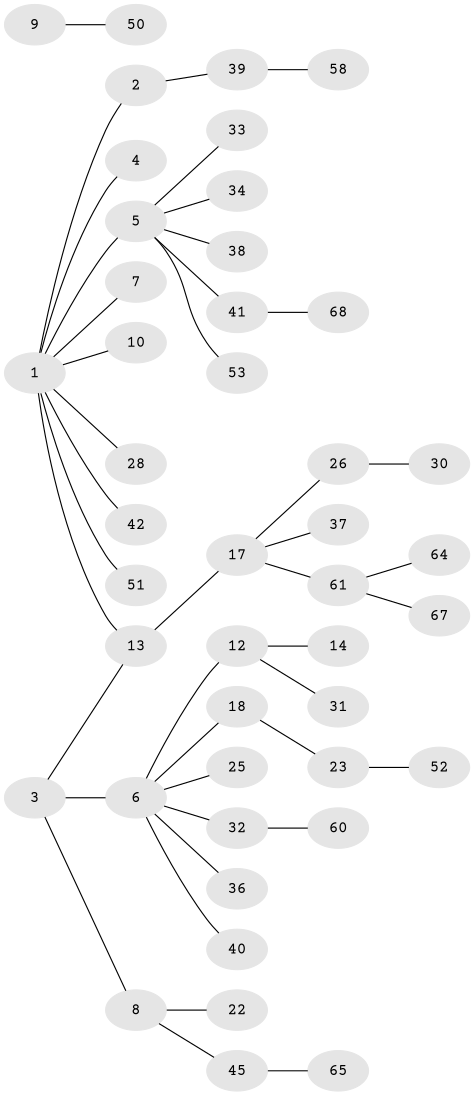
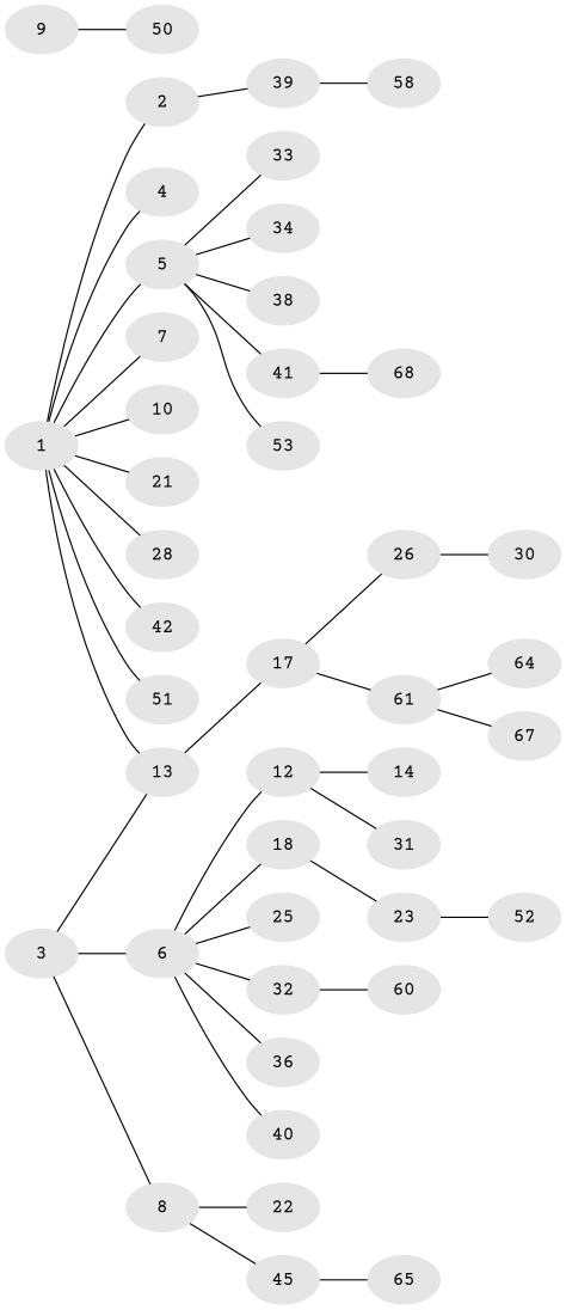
  graph {
    fontname="Courier Prime"
    rankdir=LR
    node [color=gray90 fontname="Courier Prime" style=filled]
    edge [fontname="Courier Prime"]
    1 [super="+20"]
    2 [super="+57"]
    4
    5 [super="+29"]
    7
    10
+   21 [super="+24"]
    28
    42
    51
    13 [super="+15"]
    39 [super="+47"]
    6 [super="+35"]
    3
    8 [super="+19"]
    33
    34
    38
    41 [super="+44"]
    53
    58
    12
    18 [super="+43"]
    25 [super="+54"]
    32 [super="+46"]
    36
    40
    22
    45 [super="+59"]
    17 [super="+27"]
    n31 [label=68 super="+63"]
    14 [super="+16"]
    31 [super="+66"]
    23
    60
    9 [super="+11"]
    50
    65
    26
-   37
    61 [super="+62"]
    30 [super="+49"]
    64
    67 [super="+68"]
    52 [super="+56"]
    1 -- 2
    1 -- 4
    1 -- 5
    1 -- 7
    1 -- 10
+   1 -- 21
    1 -- 28
    1 -- 42
    1 -- 51
    1 -- 13
    2 -- 39
    5 -- 33
    5 -- 34
    5 -- 38
    5 -- 41
    5 -- 53
    13 -- 17
    39 -- 58
    6 -- 12
    6 -- 18
    6 -- 25
    6 -- 32
    6 -- 36
    6 -- 40
    3 -- 13
    3 -- 6
    3 -- 8
    8 -- 22
    8 -- 45
    41 -- n31
    12 -- 14
    12 -- 31
    18 -- 23
    32 -- 60
    45 -- 65
    17 -- 26
-   17 -- 37
    17 -- 61
    23 -- 52
    9 -- 50
    26 -- 30
    61 -- 64
    61 -- 67
  }
